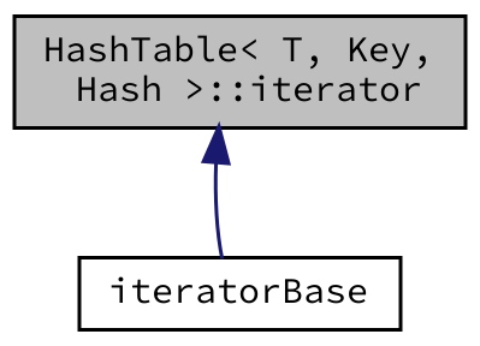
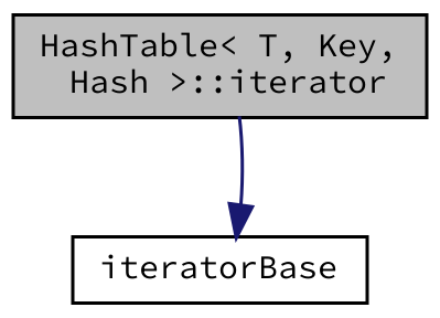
  digraph {
    fontname="Source Code Pro"
    node [color=black fontname="Source Code Pro" fontsize=10 shape=record]
    n1 [fillcolor=grey75 fontcolor=black height=0.2 label="HashTable\< T, Key,\l Hash \>::iterator" style=filled width=0.4]
    n2 [height=0.2 label=iteratorBase width=0.4]
-   n1 -> n2 [color=midnightblue dir=back fontname="Source Code Pro" fontsize=10 labelfontname=Helvetica labelfontsize=10 style=solid]
+   n2 -> n1 [color=midnightblue dir=back fontname="Source Code Pro" fontsize=10 labelfontname=Helvetica labelfontsize=10 style=solid]
  }
